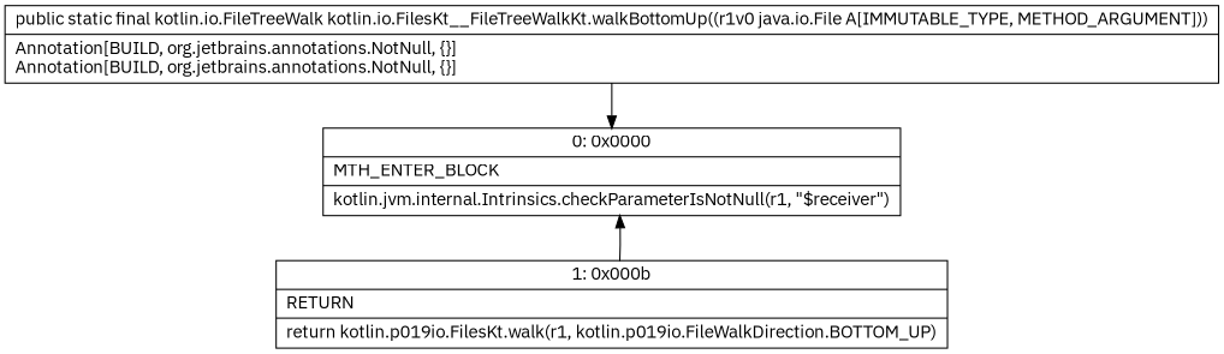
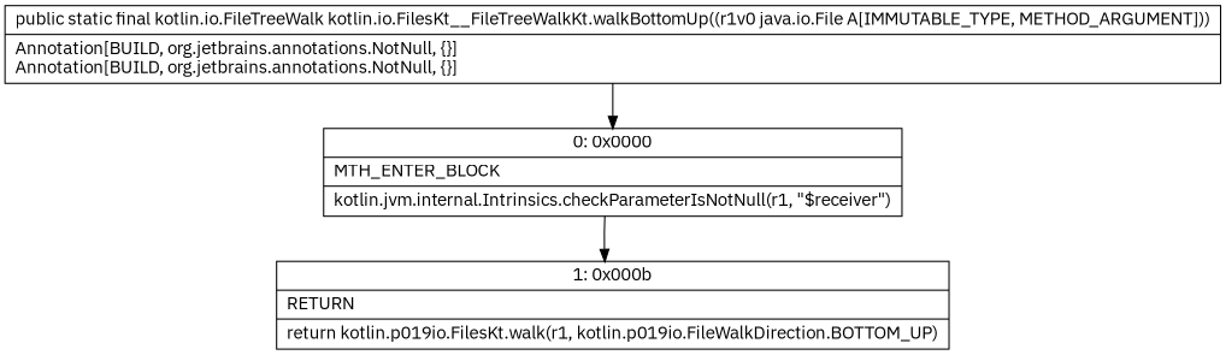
  digraph {
    fontname="IBM Plex Sans"
    node [shape=record fontname="IBM Plex Sans"]
    edge [fontname="IBM Plex Sans"]
    n1 [label="{0\:\ 0x0000|MTH_ENTER_BLOCK\l|kotlin.jvm.internal.Intrinsics.checkParameterIsNotNull(r1, \"$receiver\")\l}"]
    n2 [label="{1\:\ 0x000b|RETURN\l|return kotlin.p019io.FilesKt.walk(r1, kotlin.p019io.FileWalkDirection.BOTTOM_UP)\l}"]
    n3 [label="{public static final kotlin.io.FileTreeWalk kotlin.io.FilesKt__FileTreeWalkKt.walkBottomUp((r1v0 java.io.File A[IMMUTABLE_TYPE, METHOD_ARGUMENT]))  | Annotation[BUILD, org.jetbrains.annotations.NotNull, \{\}]\lAnnotation[BUILD, org.jetbrains.annotations.NotNull, \{\}]\l}"]
-   n2 -> n1
+   n1 -> n2
    n3 -> n1
  }
